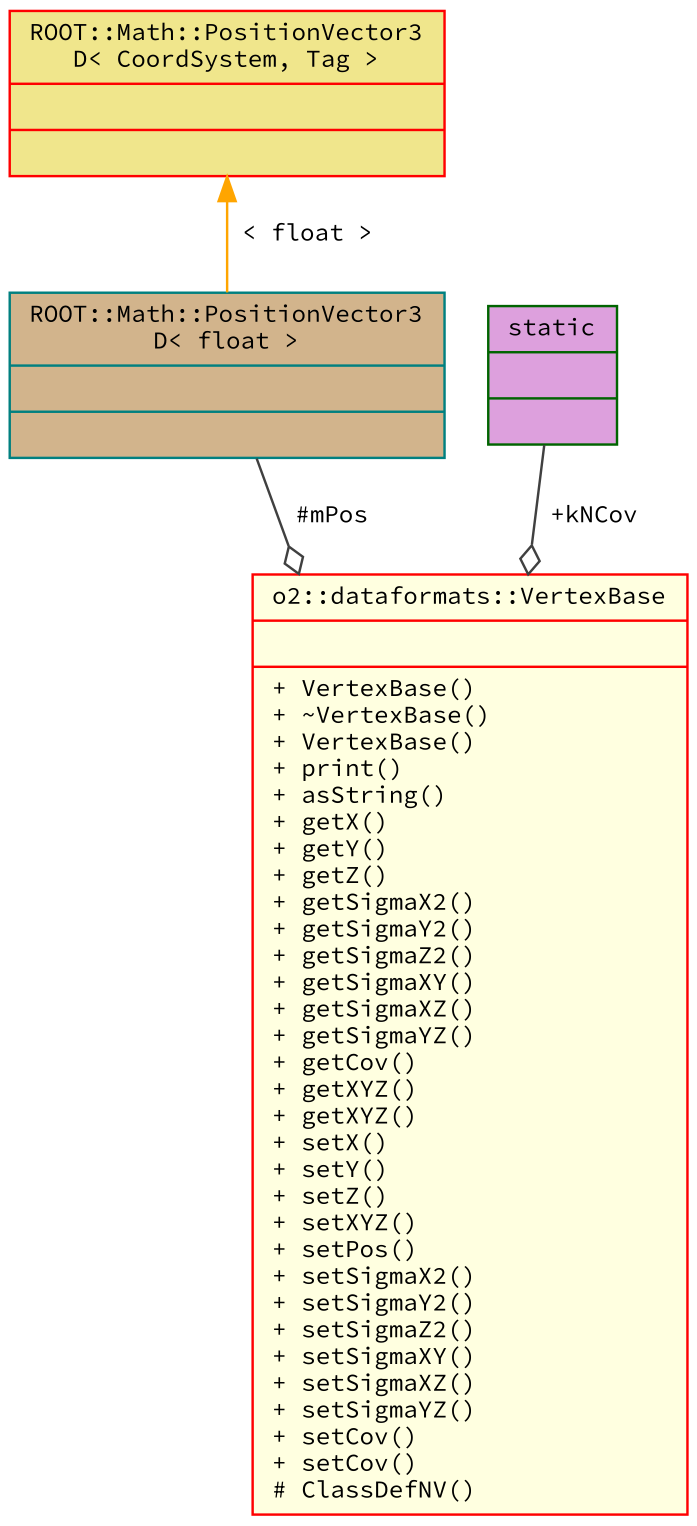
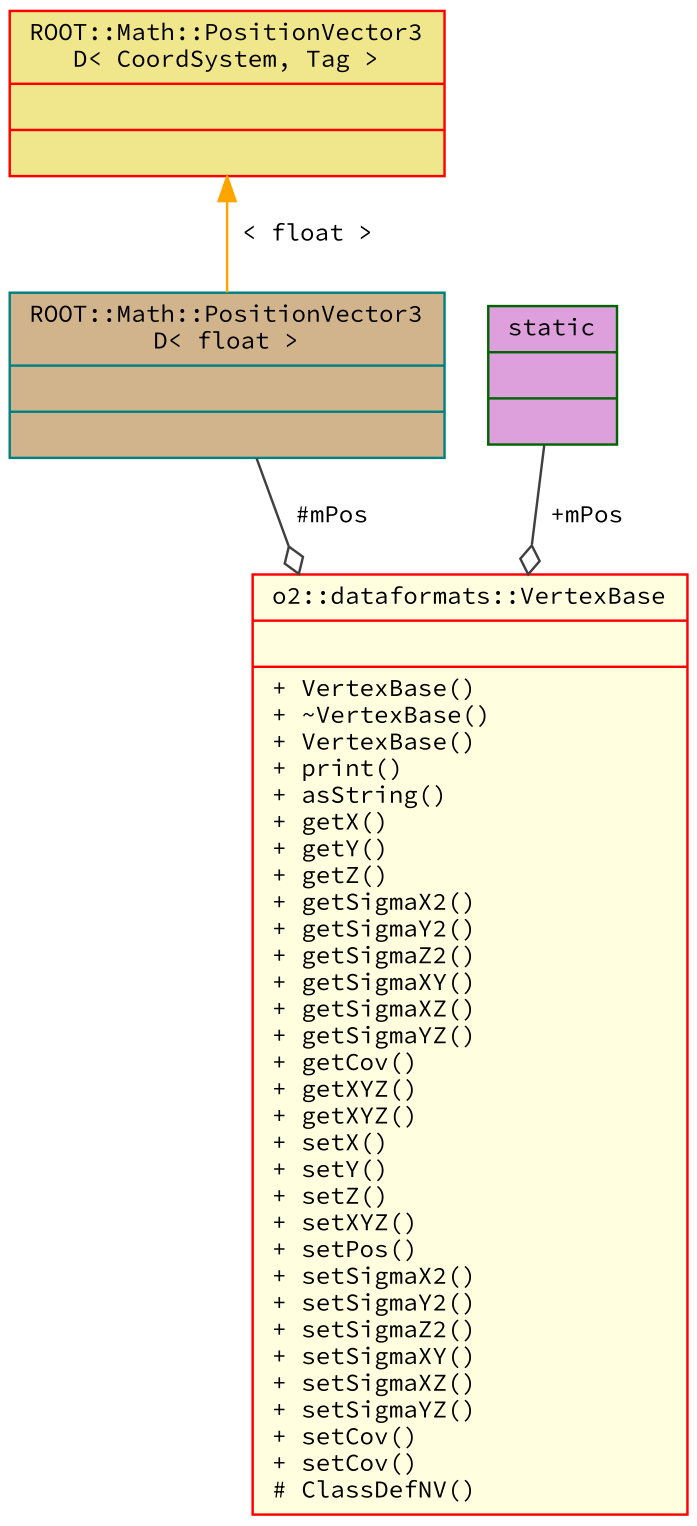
  digraph {
    fontname="Source Code Pro"
    node [color=red fontname="Source Code Pro" fontsize=10 shape=record style=filled]
    edge [arrowhead=odiamond color=grey25 fontname="Source Code Pro" fontsize=10 labelfontname=Helvetica labelfontsize=10 style=solid]
    n1 [fillcolor=lightyellow fontcolor=black height=0.2 label="{o2::dataformats::VertexBase\n||+ VertexBase()\l+ ~VertexBase()\l+ VertexBase()\l+ print()\l+ asString()\l+ getX()\l+ getY()\l+ getZ()\l+ getSigmaX2()\l+ getSigmaY2()\l+ getSigmaZ2()\l+ getSigmaXY()\l+ getSigmaXZ()\l+ getSigmaYZ()\l+ getCov()\l+ getXYZ()\l+ getXYZ()\l+ setX()\l+ setY()\l+ setZ()\l+ setXYZ()\l+ setPos()\l+ setSigmaX2()\l+ setSigmaY2()\l+ setSigmaZ2()\l+ setSigmaXY()\l+ setSigmaXZ()\l+ setSigmaYZ()\l+ setCov()\l+ setCov()\l# ClassDefNV()\l}" width=0.4]
    n2 [color=teal fillcolor=tan height=0.2 label="{ROOT::Math::PositionVector3\lD\< float \>\n||}" width=0.4]
    n3 [fillcolor=khaki height=0.2 label="{ROOT::Math::PositionVector3\lD\< CoordSystem, Tag \>\n||}" width=0.4]
    n4 [color=darkgreen fillcolor=plum height=0.2 label="{static\n||}" width=0.4]
    n2 -> n1 [label=" #mPos"]
    n3 -> n2 [color=orange dir=back label=" \< float \>" arrowhead=""]
-   n4 -> n1 [label=" +kNCov"]
+   n4 -> n1 [label=" +mPos"]
  }
